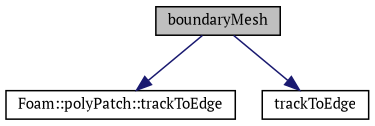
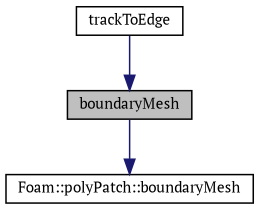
  digraph {
    fontname="PT Serif"
    rankdir=TB
    node [color=black fontname="PT Serif" fontsize=10 shape=record]
    edge [color=midnightblue fontname="PT Serif" fontsize=10 labelfontname=Helvetica labelfontsize=10 style=solid]
    n1 [fillcolor=grey75 fontcolor=black height=0.2 label=boundaryMesh style=filled width=0.4]
-   n2 [height=0.2 label="Foam::polyPatch::trackToEdge" width=0.4]
+   n2 [height=0.2 label="Foam::polyPatch::boundaryMesh" width=0.4]
    n3 [height=0.2 label=trackToEdge width=0.4]
    n1 -> n2
-   n1 -> n3
+   n3 -> n1
  }
